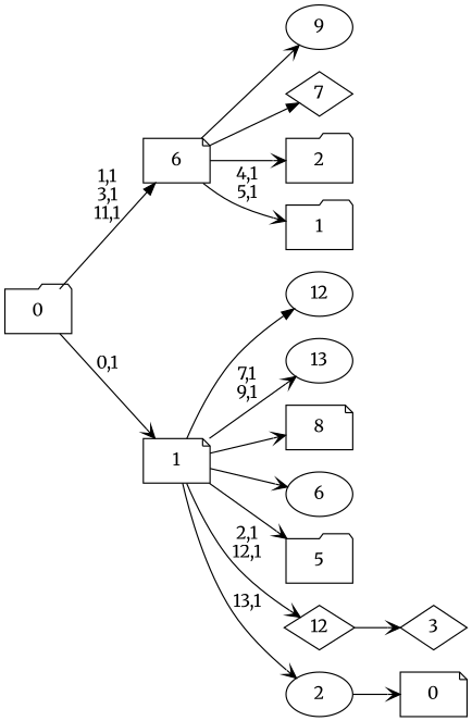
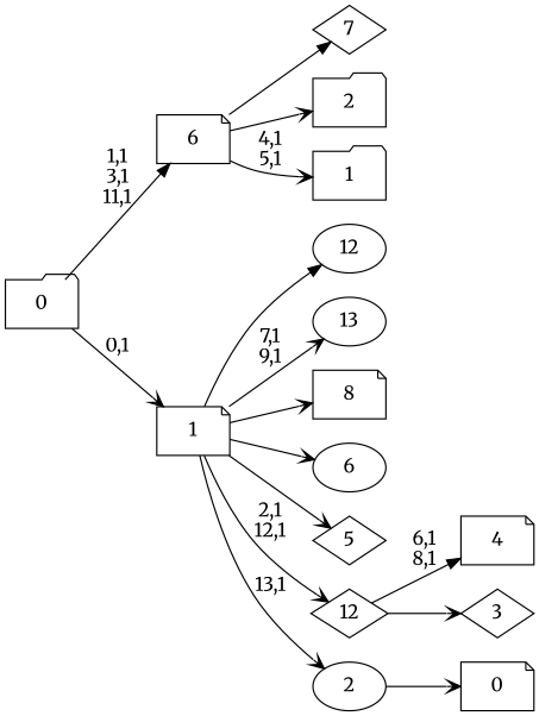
  digraph {
    fontname=Merriweather
    rankdir=LR
    node [fontname=Merriweather shape=ellipse]
    edge [arrowhead=vee fontname=Merriweather]
    n1 [label=12]
    n2 [label=13]
-   n3 [label=9]
    n4 [label=8 shape=note]
    n5 [label=7 shape=diamond]
    n6 [label=6]
-   n7 [label=5 shape=folder]
+   n7 [label=5 shape=diamond]
+   n8 [label=4 shape=note]
    n9 [label=3 shape=diamond]
    12 [shape=diamond]
    n11 [label=2 shape=folder]
    n12 [label=1 shape=folder]
    6 [shape=note]
    n14 [label=0 shape=note]
    2
    1 [shape=note]
    0 [shape=folder]
+   12 -> n8 [arrowhead=normal label="6,1\n8,1"]
    12 -> n9
-   6 -> n3
    6 -> n5 [arrowhead=normal]
    6 -> n11
    6 -> n12 [label="4,1\n5,1"]
    2 -> n14
    1 -> n1 [arrowhead=normal]
    1 -> n2 [label="7,1\n9,1"]
    1 -> n4
    1 -> n6
    1 -> n7
    1 -> 12 [label="2,1\n12,1"]
    1 -> 2 [label="13,1"]
    0 -> 6 [arrowhead=normal label="1,1\n3,1\n11,1"]
    0 -> 1 [label="0,1"]
  }
